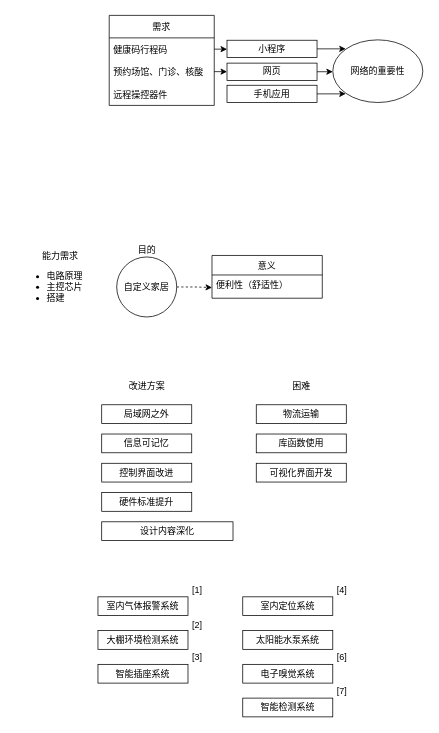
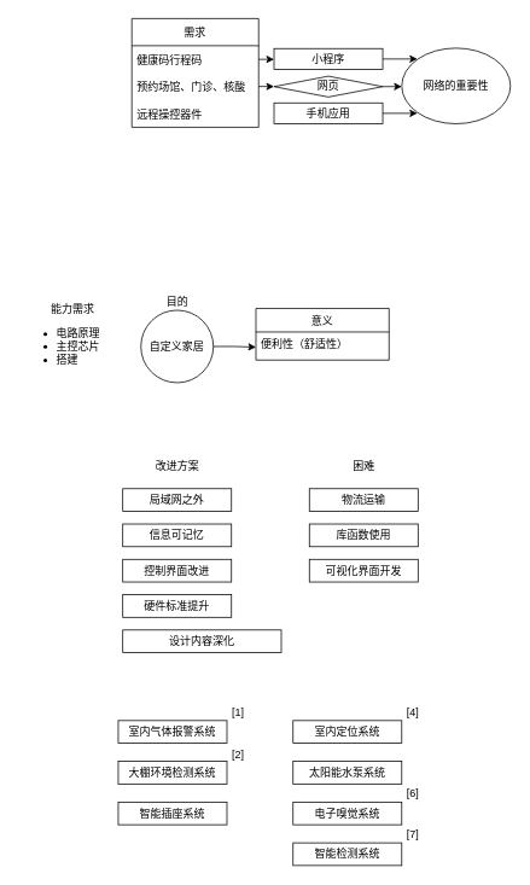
  <mxCell id="0" />
  <mxCell id="1" parent="0" />
  <mxCell id="2" value="需求" style="swimlane;fontStyle=0;childLayout=stackLayout;horizontal=1;startSize=30;horizontalStack=0;resizeParent=1;resizeParentMax=0;resizeLast=0;collapsible=1;marginBottom=0;" vertex="1" parent="1"><mxGeometry x="145" y="20" width="140" height="120" as="geometry" /></mxCell>
  <mxCell id="3" value="健康码行程码" style="text;strokeColor=none;fillColor=none;align=left;verticalAlign=middle;spacingLeft=4;spacingRight=4;overflow=hidden;points=[[0,0.5],[1,0.5]];portConstraint=eastwest;rotatable=0;" vertex="1" parent="2"><mxGeometry y="30" width="140" height="30" as="geometry" /></mxCell>
  <mxCell id="4" value="预约场馆、门诊、核酸" style="text;strokeColor=none;fillColor=none;align=left;verticalAlign=middle;spacingLeft=4;spacingRight=4;overflow=hidden;points=[[0,0.5],[1,0.5]];portConstraint=eastwest;rotatable=0;" vertex="1" parent="2"><mxGeometry y="60" width="140" height="30" as="geometry" /></mxCell>
  <mxCell id="5" value="远程操控器件" style="text;strokeColor=none;fillColor=none;align=left;verticalAlign=middle;spacingLeft=4;spacingRight=4;overflow=hidden;points=[[0,0.5],[1,0.5]];portConstraint=eastwest;rotatable=0;" vertex="1" parent="2"><mxGeometry y="90" width="140" height="30" as="geometry" /></mxCell>
  <mxCell id="6" style="edgeStyle=orthogonalEdgeStyle;rounded=0;orthogonalLoop=1;jettySize=auto;html=1;exitX=1;exitY=0.5;exitDx=0;exitDy=0;entryX=0;entryY=0;entryDx=0;entryDy=0;" edge="1" parent="1" source="7" target="14"><mxGeometry relative="1" as="geometry" /></mxCell>
  <mxCell id="7" value="小程序" style="rounded=0;whiteSpace=wrap;html=1;" vertex="1" parent="1"><mxGeometry x="302" y="53.13" width="120" height="23" as="geometry" /></mxCell>
  <mxCell id="8" style="edgeStyle=orthogonalEdgeStyle;rounded=0;orthogonalLoop=1;jettySize=auto;html=1;exitX=1;exitY=0.5;exitDx=0;exitDy=0;entryX=0;entryY=1;entryDx=0;entryDy=0;" edge="1" parent="1" source="9" target="14"><mxGeometry relative="1" as="geometry" /></mxCell>
  <mxCell id="9" value="手机应用" style="rounded=0;whiteSpace=wrap;html=1;" vertex="1" parent="1"><mxGeometry x="302" y="113.13" width="120" height="23" as="geometry" /></mxCell>
  <mxCell id="10" style="edgeStyle=orthogonalEdgeStyle;rounded=0;orthogonalLoop=1;jettySize=auto;html=1;exitX=1;exitY=0.5;exitDx=0;exitDy=0;entryX=0;entryY=0.5;entryDx=0;entryDy=0;" edge="1" parent="1" source="3" target="7"><mxGeometry relative="1" as="geometry" /></mxCell>
  <mxCell id="11" style="edgeStyle=orthogonalEdgeStyle;rounded=0;orthogonalLoop=1;jettySize=auto;html=1;exitX=1;exitY=0.5;exitDx=0;exitDy=0;entryX=0;entryY=0.5;entryDx=0;entryDy=0;" edge="1" parent="1" source="12" target="14"><mxGeometry relative="1" as="geometry" /></mxCell>
- <mxCell id="12" value="网页" style="rounded=0;whiteSpace=wrap;html=1;" vertex="1" parent="1"><mxGeometry x="302" y="83.63" width="120" height="23" as="geometry" /></mxCell>
+ <mxCell id="12" value="网页" style="rhombus;whiteSpace=wrap;html=1;" vertex="1" parent="1"><mxGeometry x="302" y="83.63" width="120" height="23" as="geometry" /></mxCell>
  <mxCell id="13" style="edgeStyle=orthogonalEdgeStyle;rounded=0;orthogonalLoop=1;jettySize=auto;html=1;exitX=1;exitY=0.5;exitDx=0;exitDy=0;entryX=0;entryY=0.5;entryDx=0;entryDy=0;" edge="1" parent="1" source="4" target="12"><mxGeometry relative="1" as="geometry" /></mxCell>
  <mxCell id="14" value="网络的重要性" style="ellipse;whiteSpace=wrap;html=1;" vertex="1" parent="1"><mxGeometry x="443" y="52.63" width="120" height="83.5" as="geometry" /></mxCell>
  <mxCell id="15" value="&lt;ul&gt;&lt;li&gt;电路原理&lt;/li&gt;&lt;li&gt;主控芯片&lt;/li&gt;&lt;li&gt;搭建&lt;/li&gt;&lt;/ul&gt;" style="text;strokeColor=none;fillColor=none;html=1;whiteSpace=wrap;verticalAlign=middle;overflow=hidden;" vertex="1" parent="1"><mxGeometry x="20" y="342" width="100" height="80" as="geometry" /></mxCell>
  <mxCell id="16" value="能力需求" style="text;strokeColor=none;fillColor=none;align=left;verticalAlign=middle;spacingLeft=4;spacingRight=4;overflow=hidden;points=[[0,0.5],[1,0.5]];portConstraint=eastwest;rotatable=0;" vertex="1" parent="1"><mxGeometry x="50" y="325" width="80" height="30" as="geometry" /></mxCell>
- <mxCell id="17" style="edgeStyle=orthogonalEdgeStyle;rounded=0;orthogonalLoop=1;jettySize=auto;html=1;exitX=1;exitY=0.5;exitDx=0;exitDy=0;entryX=0;entryY=0.75;entryDx=0;entryDy=0;dashed=1;" edge="1" parent="1" source="18" target="19"><mxGeometry relative="1" as="geometry" /></mxCell>
+ <mxCell id="17" style="edgeStyle=orthogonalEdgeStyle;rounded=0;orthogonalLoop=1;jettySize=auto;html=1;exitX=1;exitY=0.5;exitDx=0;exitDy=0;entryX=0;entryY=0.75;entryDx=0;entryDy=0;" edge="1" parent="1" source="18" target="19"><mxGeometry relative="1" as="geometry" /></mxCell>
  <mxCell id="18" value="自定义家居" style="ellipse;whiteSpace=wrap;html=1;aspect=fixed;" vertex="1" parent="1"><mxGeometry x="155" y="342" width="80" height="80" as="geometry" /></mxCell>
  <mxCell id="19" value="意义" style="swimlane;fontStyle=0;childLayout=stackLayout;horizontal=1;startSize=26;fillColor=none;horizontalStack=0;resizeParent=1;resizeParentMax=0;resizeLast=0;collapsible=1;marginBottom=0;" vertex="1" parent="1"><mxGeometry x="282" y="340" width="147" height="57" as="geometry" /></mxCell>
  <mxCell id="20" value="便利性（舒适性）" style="text;strokeColor=none;fillColor=none;align=left;verticalAlign=top;spacingLeft=4;spacingRight=4;overflow=hidden;rotatable=0;points=[[0,0.5],[1,0.5]];portConstraint=eastwest;" vertex="1" parent="19"><mxGeometry y="26" width="147" height="31" as="geometry" /></mxCell>
  <mxCell id="21" value="目的" style="text;html=1;align=center;verticalAlign=middle;resizable=0;points=[];autosize=1;strokeColor=none;fillColor=none;" vertex="1" parent="1"><mxGeometry x="178" y="324" width="34" height="18" as="geometry" /></mxCell>
  <mxCell id="22" value="信息可记忆" style="rounded=0;whiteSpace=wrap;html=1;" vertex="1" parent="1"><mxGeometry x="135" y="578" width="120" height="25" as="geometry" /></mxCell>
  <mxCell id="23" value="控制界面改进" style="rounded=0;whiteSpace=wrap;html=1;" vertex="1" parent="1"><mxGeometry x="135" y="617" width="120" height="25" as="geometry" /></mxCell>
  <mxCell id="24" value="局域网之外" style="rounded=0;whiteSpace=wrap;html=1;" vertex="1" parent="1"><mxGeometry x="135" y="539" width="120" height="25" as="geometry" /></mxCell>
  <mxCell id="25" value="硬件标准提升" style="rounded=0;whiteSpace=wrap;html=1;" vertex="1" parent="1"><mxGeometry x="135" y="656" width="120" height="25" as="geometry" /></mxCell>
  <mxCell id="26" value="设计内容深化" style="rounded=0;whiteSpace=wrap;html=1;" vertex="1" parent="1"><mxGeometry x="135" y="695" width="175" height="25" as="geometry" /></mxCell>
  <mxCell id="27" value="改进方案" style="text;html=1;align=center;verticalAlign=middle;resizable=0;points=[];autosize=1;strokeColor=none;fillColor=none;" vertex="1" parent="1"><mxGeometry x="166" y="505" width="58" height="18" as="geometry" /></mxCell>
  <mxCell id="28" value="困难" style="text;html=1;align=center;verticalAlign=middle;resizable=0;points=[];autosize=1;strokeColor=none;fillColor=none;" vertex="1" parent="1"><mxGeometry x="384" y="505" width="34" height="18" as="geometry" /></mxCell>
  <mxCell id="29" value="物流运输" style="rounded=0;whiteSpace=wrap;html=1;" vertex="1" parent="1"><mxGeometry x="341" y="539" width="120" height="25" as="geometry" /></mxCell>
  <mxCell id="30" value="库函数使用" style="rounded=0;whiteSpace=wrap;html=1;" vertex="1" parent="1"><mxGeometry x="341" y="578" width="120" height="25" as="geometry" /></mxCell>
  <mxCell id="31" value="可视化界面开发" style="rounded=0;whiteSpace=wrap;html=1;" vertex="1" parent="1"><mxGeometry x="341" y="617" width="120" height="25" as="geometry" /></mxCell>
  <mxCell id="32" value="室内气体报警系统" style="rounded=0;whiteSpace=wrap;html=1;" vertex="1" parent="1"><mxGeometry x="130" y="795" width="120" height="25" as="geometry" /></mxCell>
  <mxCell id="33" value="大棚环境检测系统" style="rounded=0;whiteSpace=wrap;html=1;" vertex="1" parent="1"><mxGeometry x="130" y="840" width="120" height="25" as="geometry" /></mxCell>
  <mxCell id="34" value="智能插座系统" style="rounded=0;whiteSpace=wrap;html=1;" vertex="1" parent="1"><mxGeometry x="130" y="885" width="120" height="25" as="geometry" /></mxCell>
  <mxCell id="35" value="室内定位系统" style="rounded=0;whiteSpace=wrap;html=1;" vertex="1" parent="1"><mxGeometry x="323" y="795" width="120" height="25" as="geometry" /></mxCell>
  <mxCell id="36" value="太阳能水泵系统" style="rounded=0;whiteSpace=wrap;html=1;" vertex="1" parent="1"><mxGeometry x="323" y="840" width="120" height="25" as="geometry" /></mxCell>
  <mxCell id="37" value="电子嗅觉系统" style="rounded=0;whiteSpace=wrap;html=1;" vertex="1" parent="1"><mxGeometry x="323" y="885" width="120" height="25" as="geometry" /></mxCell>
  <mxCell id="38" value="智能检测系统" style="rounded=0;whiteSpace=wrap;html=1;" vertex="1" parent="1"><mxGeometry x="323" y="930" width="120" height="25" as="geometry" /></mxCell>
  <mxCell id="39" value="[1]" style="text;html=1;align=center;verticalAlign=middle;resizable=0;points=[];autosize=1;strokeColor=none;fillColor=none;" vertex="1" parent="1"><mxGeometry x="250" y="777" width="24" height="18" as="geometry" /></mxCell>
  <mxCell id="40" value="[2]" style="text;html=1;align=center;verticalAlign=middle;resizable=0;points=[];autosize=1;strokeColor=none;fillColor=none;" vertex="1" parent="1"><mxGeometry x="250" y="824" width="24" height="18" as="geometry" /></mxCell>
  <mxCell id="41" value="[7]" style="text;html=1;align=center;verticalAlign=middle;resizable=0;points=[];autosize=1;strokeColor=none;fillColor=none;" vertex="1" parent="1"><mxGeometry x="443" y="912" width="24" height="18" as="geometry" /></mxCell>
  <mxCell id="42" value="[4]" style="text;html=1;align=center;verticalAlign=middle;resizable=0;points=[];autosize=1;strokeColor=none;fillColor=none;" vertex="1" parent="1"><mxGeometry x="443" y="777" width="24" height="18" as="geometry" /></mxCell>
- <mxCell id="43" value="[3]" style="text;html=1;align=center;verticalAlign=middle;resizable=0;points=[];autosize=1;strokeColor=none;fillColor=none;" vertex="1" parent="1"><mxGeometry x="250" y="867" width="24" height="18" as="geometry" /></mxCell>
  <mxCell id="44" value="[6]" style="text;html=1;align=center;verticalAlign=middle;resizable=0;points=[];autosize=1;strokeColor=none;fillColor=none;" vertex="1" parent="1"><mxGeometry x="443" y="867" width="24" height="18" as="geometry" /></mxCell>
